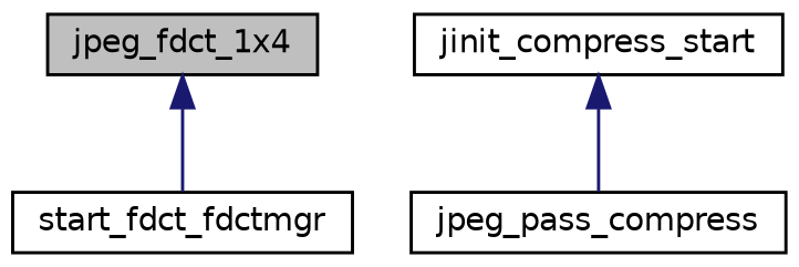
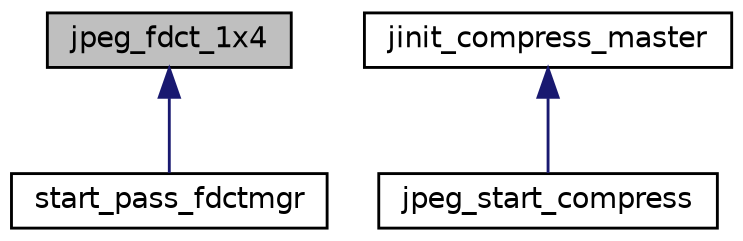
  digraph {
    rankdir=TB
    node [color=black fontname=Helvetica fontsize=10 shape=record]
    edge [color=midnightblue dir=back fontname=Helvetica fontsize=10 labelfontname=Helvetica labelfontsize=10 style=solid]
    n1 [fillcolor=grey75 fontcolor=black height=0.2 label=jpeg_fdct_1x4 style=filled width=0.4]
-   n2 [height=0.2 label=start_fdct_fdctmgr width=0.4]
-   n3 [height=0.2 label=jinit_compress_start width=0.4]
-   n4 [height=0.2 label=jpeg_pass_compress width=0.4]
+   n2 [height=0.2 label=start_pass_fdctmgr width=0.4]
+   n3 [height=0.2 label=jinit_compress_master width=0.4]
+   n4 [height=0.2 label=jpeg_start_compress width=0.4]
    n1 -> n2
    n3 -> n4
  }
